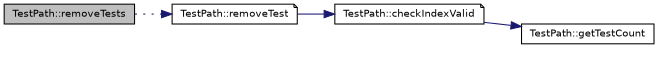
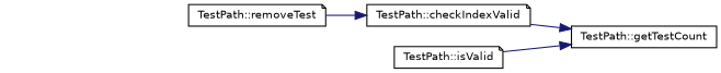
  digraph {
    rankdir=LR
    node [color=black fillcolor=white fontname=Helvetica fontsize=10 shape=note style=filled]
    edge [color=midnightblue fontname=Helvetica fontsize=10 labelfontname=Helvetica labelfontsize=10 style=solid]
-   n1 [fillcolor=grey75 fontcolor=black height=0.2 label="TestPath::removeTests" shape=box width=0.4]
    n2 [height=0.2 label="TestPath::removeTest" width=0.4]
+   n3 [height=0.2 label="TestPath::isValid" width=0.4]
    n4 [height=0.2 label="TestPath::getTestCount" shape=box width=0.4]
    n5 [height=0.2 label="TestPath::checkIndexValid" width=0.4]
-   n1 -> n2 [style=dotted]
    n2 -> n5
+   n3 -> n4
    n5 -> n4
  }
